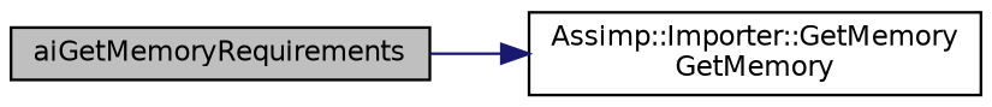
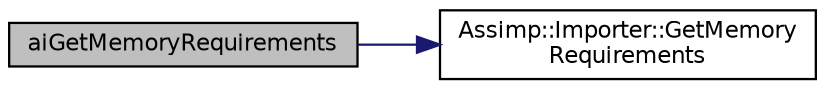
  digraph {
    rankdir=LR
    node [color=black fontname=Helvetica fontsize=10 shape=record style=filled]
    n1 [fillcolor=grey75 fontcolor=black height=0.2 label=aiGetMemoryRequirements width=0.4]
-   n2 [fillcolor=white height=0.2 label="Assimp::Importer::GetMemory\lGetMemory" width=0.4]
+   n2 [fillcolor=white height=0.2 label="Assimp::Importer::GetMemory\lRequirements" width=0.4]
    n1 -> n2 [color=midnightblue fontname=Helvetica fontsize=10 labelfontname=Helvetica labelfontsize=10 style=solid]
  }
